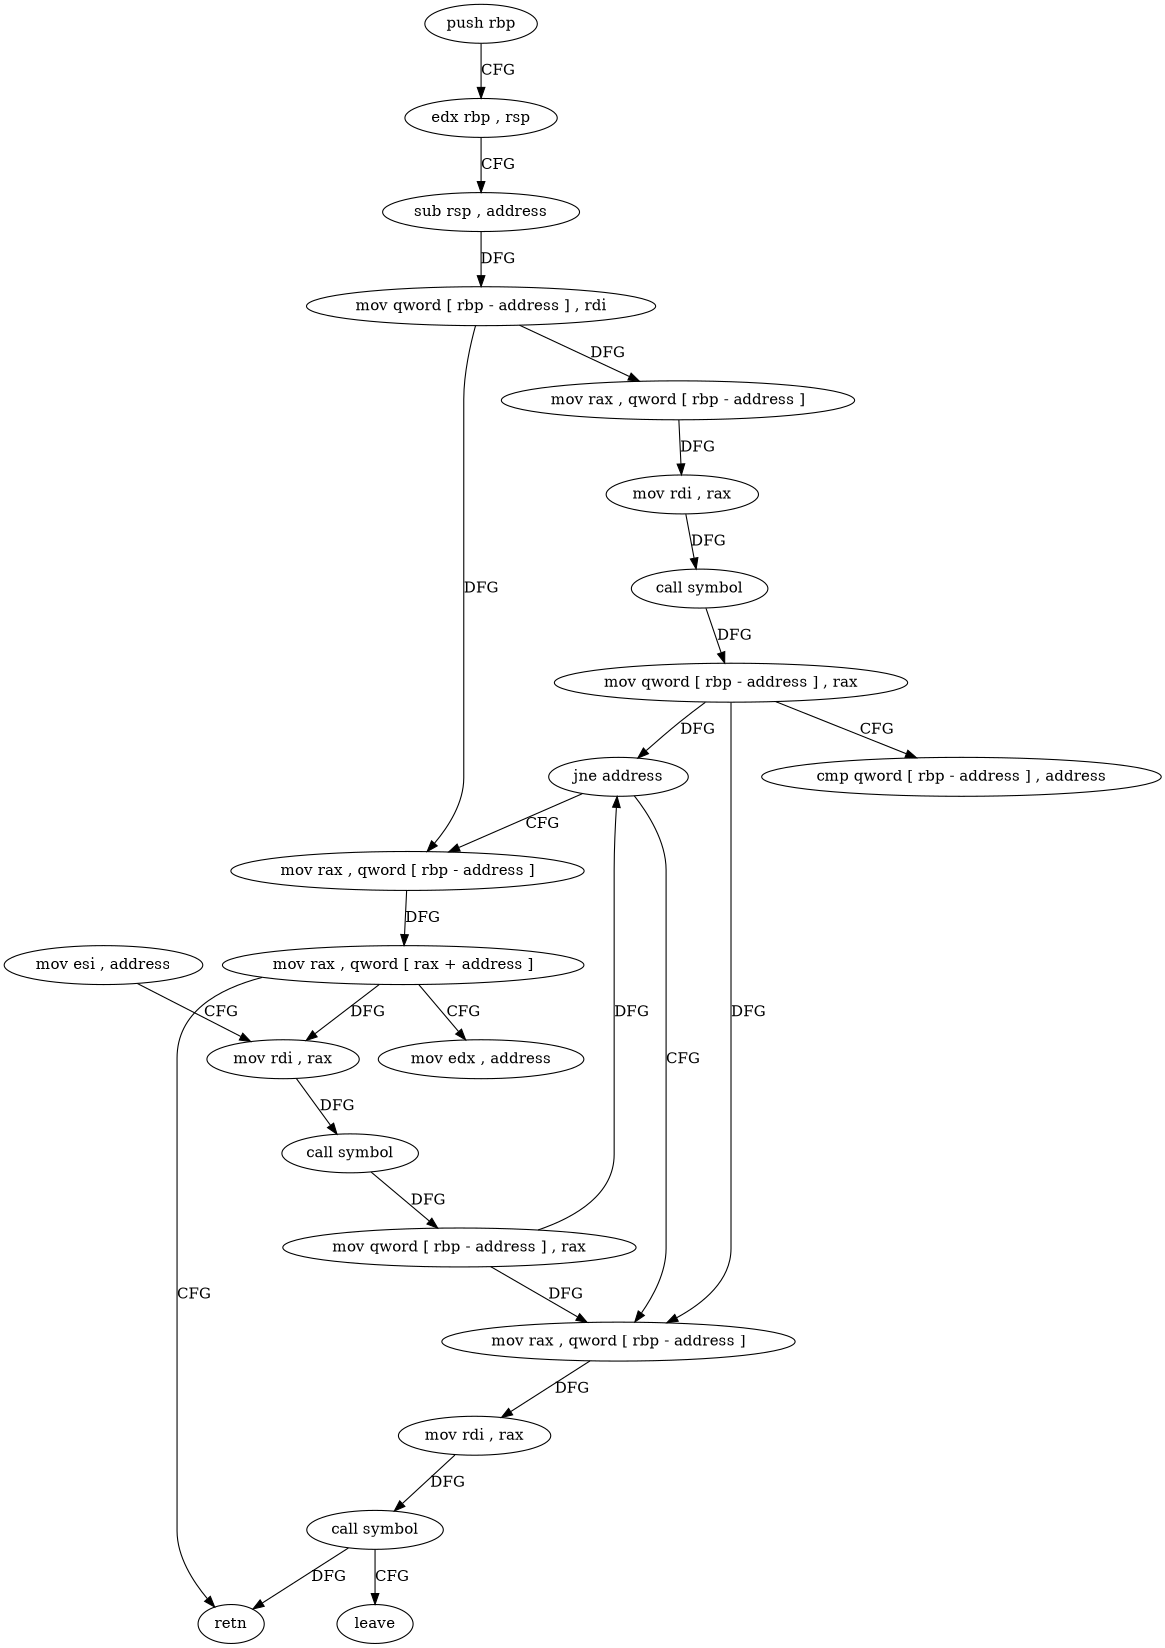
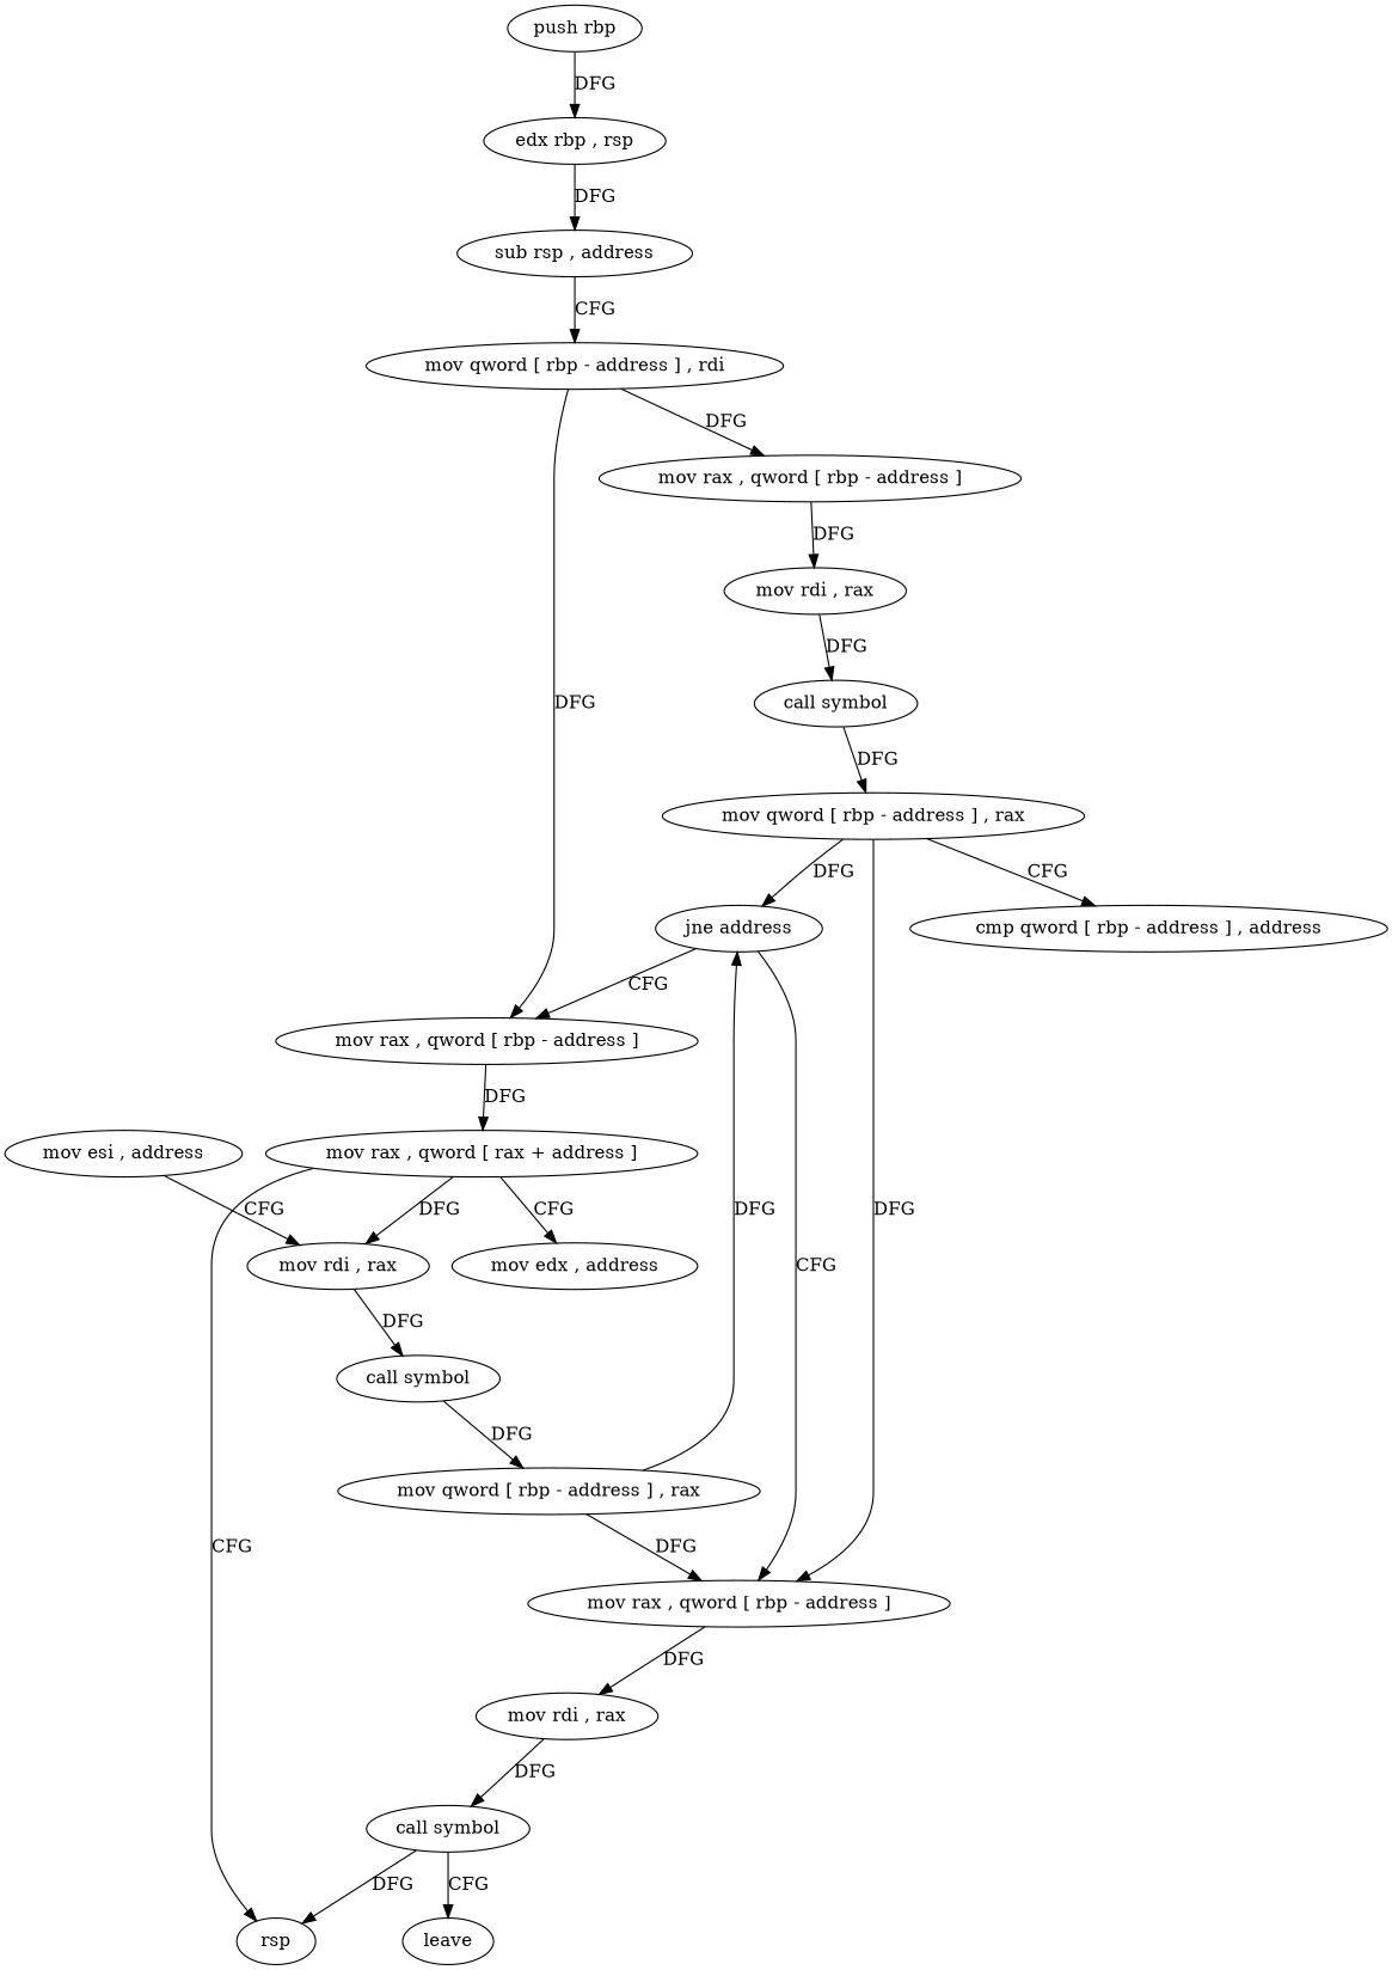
  digraph {
    n1 [label="push rbp"]
    n2 [label="edx rbp , rsp"]
    n3 [label="sub rsp , address"]
    n4 [label="mov qword [ rbp - address ] , rdi"]
    n5 [label="mov rax , qword [ rbp - address ]"]
    n6 [label="mov rax , qword [ rbp - address ]"]
    n7 [label="mov rdi , rax"]
    n8 [label="mov rax , qword [ rax + address ]"]
    n9 [label="call symbol"]
    n10 [label="mov qword [ rbp - address ] , rax"]
    n11 [label="cmp qword [ rbp - address ] , address"]
    n12 [label="jne address"]
    n13 [label="mov rax , qword [ rbp - address ]"]
    n14 [label="mov rdi , rax"]
    n15 [label="call symbol"]
-   n16 [label=retn]
+   n16 [label=rsp]
    n17 [label="mov edx , address"]
    n18 [label="mov rdi , rax"]
    n19 [label=leave]
    n20 [label="call symbol"]
    n21 [label="mov esi , address"]
    n22 [label="mov qword [ rbp - address ] , rax"]
-   n1 -> n2 [label=CFG]
-   n2 -> n3 [label=CFG]
-   n3 -> n4 [label=DFG]
+   n1 -> n2 [label=DFG]
+   n2 -> n3 [label=DFG]
+   n3 -> n4 [label=CFG]
    n4 -> n5 [label=DFG]
    n4 -> n6 [label=DFG]
    n5 -> n7 [label=DFG]
    n6 -> n8 [label=DFG]
    n7 -> n9 [label=DFG]
    n8 -> n16 [label=CFG]
    n8 -> n17 [label=CFG]
    n8 -> n18 [label=DFG]
    n9 -> n10 [label=DFG]
    n10 -> n11 [label=CFG]
    n10 -> n12 [label=DFG]
    n10 -> n13 [label=DFG]
    n12 -> n6 [label=CFG]
    n12 -> n13 [label=CFG]
    n13 -> n14 [label=DFG]
    n14 -> n15 [label=DFG]
    n15 -> n16 [label=DFG]
    n15 -> n19 [label=CFG]
    n18 -> n20 [label=DFG]
    n20 -> n22 [label=DFG]
    n21 -> n18 [label=CFG]
    n22 -> n12 [label=DFG]
    n22 -> n13 [label=DFG]
  }
